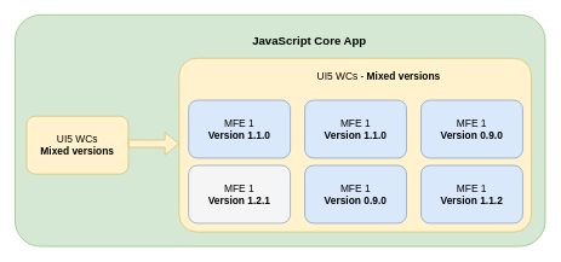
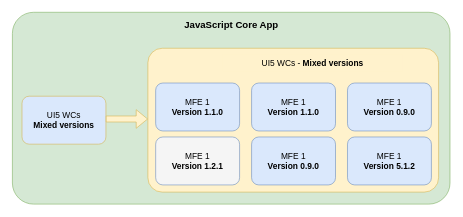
  <mxCell id="0" />
  <mxCell id="1" parent="0" />
  <mxCell id="2" value="" style="rounded=1;whiteSpace=wrap;html=1;fillColor=#d5e8d4;strokeColor=#82b366;arcSize=11;" parent="1" vertex="1"><mxGeometry x="20" y="20" width="730" height="320" as="geometry" /></mxCell>
  <mxCell id="3" value="" style="shape=image;verticalLabelPosition=bottom;labelBackgroundColor=default;verticalAlign=top;aspect=fixed;imageAspect=0;image=https://miro.medium.com/max/343/1*NzA_oVQgN-6C6sHAoJD5ow.png;clipPath=inset(0% 0% 31.33% 0%);" parent="1" vertex="1"><mxGeometry x="270" y="25" width="30" height="30" as="geometry" /></mxCell>
- <mxCell id="4" value="&lt;font style=&quot;font-size: 16px&quot;&gt;&lt;b&gt;JavaScript Core App&lt;br&gt;&lt;/b&gt;&lt;/font&gt;" style="text;html=1;align=center;verticalAlign=middle;resizable=0;points=[];autosize=1;strokeColor=none;fillColor=none;" parent="1" vertex="1"><mxGeometry x="340" y="45" width="170" height="20" as="geometry" /></mxCell>
+ <mxCell id="4" value="&lt;font style=&quot;font-size: 16px&quot;&gt;&lt;b&gt;JavaScript Core App&lt;br&gt;&lt;/b&gt;&lt;/font&gt;" style="text;html=1;align=center;verticalAlign=middle;resizable=0;points=[];autosize=1;strokeColor=none;fillColor=none;" parent="1" vertex="1"><mxGeometry x="300" y="30" width="170" height="20" as="geometry" /></mxCell>
  <mxCell id="5" value="" style="group;rotation=90;" parent="1" vertex="1" connectable="0"><mxGeometry x="36" y="160" width="140" height="80" as="geometry" /></mxCell>
- <mxCell id="6" value="&lt;span style=&quot;font-size: 14px&quot;&gt;UI5 WCs&lt;br&gt;&lt;b&gt;Mixed versions&lt;/b&gt;&lt;br&gt;&lt;/span&gt;" style="rounded=1;whiteSpace=wrap;html=1;fillColor=#fff2cc;strokeColor=#d6b656;" parent="5" vertex="1"><mxGeometry width="140" height="80" as="geometry" /></mxCell>
+ <mxCell id="6" value="&lt;span style=&quot;font-size: 14px&quot;&gt;UI5 WCs&lt;br&gt;&lt;b&gt;Mixed versions&lt;/b&gt;&lt;br&gt;&lt;/span&gt;" style="rounded=1;whiteSpace=wrap;html=1;fillColor=#dae8fc;strokeColor=#d6b656;" parent="5" vertex="1"><mxGeometry width="140" height="80" as="geometry" /></mxCell>
  <mxCell id="7" value="" style="shape=flexArrow;endArrow=classic;html=1;rounded=0;exitX=1;exitY=0.5;exitDx=0;exitDy=0;fillColor=#fff2cc;strokeColor=#d6b656;" edge="1" parent="1"><mxGeometry width="50" height="50" relative="1" as="geometry"><mxPoint x="176" y="198" as="sourcePoint" /><mxPoint x="246" y="198" as="targetPoint" /></mxGeometry></mxCell>
  <mxCell id="8" value="&lt;span style=&quot;font-size: 14px&quot;&gt;&lt;br&gt;&lt;/span&gt;" style="rounded=1;whiteSpace=wrap;html=1;fillColor=#fff2cc;strokeColor=#d6b656;arcSize=10;gradientColor=none;" vertex="1" parent="1"><mxGeometry x="246" y="80" width="485" height="240" as="geometry" /></mxCell>
  <mxCell id="9" value="" style="group" vertex="1" connectable="0" parent="1"><mxGeometry x="259" y="138" width="140" height="80" as="geometry" /></mxCell>
  <mxCell id="10" value="&lt;span style=&quot;font-size: 14px&quot;&gt;MFE 1&lt;br&gt;&lt;b&gt;Version 1.1.0&lt;/b&gt;&lt;br&gt;&lt;/span&gt;" style="rounded=1;whiteSpace=wrap;html=1;fillColor=#dae8fc;strokeColor=#6c8ebf;" vertex="1" parent="9"><mxGeometry width="140" height="80" as="geometry" /></mxCell>
  <mxCell id="11" value="" style="shape=image;verticalLabelPosition=bottom;labelBackgroundColor=default;verticalAlign=top;aspect=fixed;imageAspect=0;image=https://raw.githubusercontent.com/SAP/ui5-webcomponents/master/docs/images/UI5_logo_wide.png;clipPath=inset(9.68% 49.33% 9.68% 17.33%);" vertex="1" parent="9"><mxGeometry x="4" y="3" width="30" height="30" as="geometry" /></mxCell>
  <mxCell id="12" value="" style="group" vertex="1" connectable="0" parent="1"><mxGeometry x="419" y="138" width="140" height="80" as="geometry" /></mxCell>
  <mxCell id="13" value="&lt;span style=&quot;font-size: 14px&quot;&gt;MFE 1&lt;br&gt;&lt;b&gt;Version 1.1.0&lt;/b&gt;&lt;br&gt;&lt;/span&gt;" style="rounded=1;whiteSpace=wrap;html=1;fillColor=#dae8fc;strokeColor=#6c8ebf;" vertex="1" parent="12"><mxGeometry width="140" height="80" as="geometry" /></mxCell>
  <mxCell id="14" value="" style="shape=image;verticalLabelPosition=bottom;labelBackgroundColor=default;verticalAlign=top;aspect=fixed;imageAspect=0;image=https://raw.githubusercontent.com/SAP/ui5-webcomponents/master/docs/images/UI5_logo_wide.png;clipPath=inset(9.68% 49.33% 9.68% 17.33%);" vertex="1" parent="12"><mxGeometry x="4" y="3" width="30" height="30" as="geometry" /></mxCell>
  <mxCell id="15" value="" style="group" vertex="1" connectable="0" parent="1"><mxGeometry x="579" y="138" width="140" height="80" as="geometry" /></mxCell>
  <mxCell id="16" value="&lt;span style=&quot;font-size: 14px&quot;&gt;MFE 1&lt;br&gt;&lt;b&gt;Version 0.9.0&lt;/b&gt;&lt;br&gt;&lt;/span&gt;" style="rounded=1;whiteSpace=wrap;html=1;fillColor=#dae8fc;strokeColor=#6c8ebf;" vertex="1" parent="15"><mxGeometry width="140" height="80" as="geometry" /></mxCell>
  <mxCell id="17" value="" style="shape=image;verticalLabelPosition=bottom;labelBackgroundColor=default;verticalAlign=top;aspect=fixed;imageAspect=0;image=https://raw.githubusercontent.com/SAP/ui5-webcomponents/master/docs/images/UI5_logo_wide.png;clipPath=inset(9.68% 49.33% 9.68% 17.33%);" vertex="1" parent="15"><mxGeometry x="4" y="3" width="30" height="30" as="geometry" /></mxCell>
  <mxCell id="18" value="" style="group" vertex="1" connectable="0" parent="1"><mxGeometry x="259" y="228" width="140" height="80" as="geometry" /></mxCell>
  <mxCell id="19" value="&lt;span style=&quot;font-size: 14px&quot;&gt;MFE 1&lt;br&gt;&lt;b&gt;Version 1.2.1&lt;/b&gt;&lt;br&gt;&lt;/span&gt;" style="rounded=1;whiteSpace=wrap;html=1;fillColor=#f5f5f5;strokeColor=#6c8ebf;" vertex="1" parent="18"><mxGeometry width="140" height="80" as="geometry" /></mxCell>
  <mxCell id="20" value="" style="shape=image;verticalLabelPosition=bottom;labelBackgroundColor=default;verticalAlign=top;aspect=fixed;imageAspect=0;image=https://raw.githubusercontent.com/SAP/ui5-webcomponents/master/docs/images/UI5_logo_wide.png;clipPath=inset(9.68% 49.33% 9.68% 17.33%);" vertex="1" parent="18"><mxGeometry x="4" y="3" width="30" height="30" as="geometry" /></mxCell>
  <mxCell id="21" value="" style="group" vertex="1" connectable="0" parent="1"><mxGeometry x="419" y="228" width="140" height="80" as="geometry" /></mxCell>
  <mxCell id="22" value="&lt;span style=&quot;font-size: 14px&quot;&gt;MFE 1&lt;br&gt;&lt;b&gt;Version 0.9.0&lt;/b&gt;&lt;br&gt;&lt;/span&gt;" style="rounded=1;whiteSpace=wrap;html=1;fillColor=#dae8fc;strokeColor=#6c8ebf;" vertex="1" parent="21"><mxGeometry width="140" height="80" as="geometry" /></mxCell>
  <mxCell id="23" value="" style="shape=image;verticalLabelPosition=bottom;labelBackgroundColor=default;verticalAlign=top;aspect=fixed;imageAspect=0;image=https://raw.githubusercontent.com/SAP/ui5-webcomponents/master/docs/images/UI5_logo_wide.png;clipPath=inset(9.68% 49.33% 9.68% 17.33%);" vertex="1" parent="21"><mxGeometry x="4" y="3" width="30" height="30" as="geometry" /></mxCell>
  <mxCell id="24" value="" style="group" vertex="1" connectable="0" parent="1"><mxGeometry x="579" y="228" width="140" height="80" as="geometry" /></mxCell>
- <mxCell id="25" value="&lt;span style=&quot;font-size: 14px&quot;&gt;MFE 1&lt;br&gt;&lt;b&gt;Version 1.1.2&lt;/b&gt;&lt;br&gt;&lt;/span&gt;" style="rounded=1;whiteSpace=wrap;html=1;fillColor=#dae8fc;strokeColor=#6c8ebf;" vertex="1" parent="24"><mxGeometry width="140" height="80" as="geometry" /></mxCell>
+ <mxCell id="25" value="&lt;span style=&quot;font-size: 14px&quot;&gt;MFE 1&lt;br&gt;&lt;b&gt;Version 5.1.2&lt;/b&gt;&lt;br&gt;&lt;/span&gt;" style="rounded=1;whiteSpace=wrap;html=1;fillColor=#dae8fc;strokeColor=#6c8ebf;" vertex="1" parent="24"><mxGeometry width="140" height="80" as="geometry" /></mxCell>
  <mxCell id="26" value="" style="shape=image;verticalLabelPosition=bottom;labelBackgroundColor=default;verticalAlign=top;aspect=fixed;imageAspect=0;image=https://raw.githubusercontent.com/SAP/ui5-webcomponents/master/docs/images/UI5_logo_wide.png;clipPath=inset(9.68% 49.33% 9.68% 17.33%);" vertex="1" parent="24"><mxGeometry x="4" y="3" width="30" height="30" as="geometry" /></mxCell>
  <mxCell id="27" value="&lt;span style=&quot;color: rgb(0 , 0 , 0) ; font-family: &amp;#34;helvetica&amp;#34; ; font-size: 14px ; font-style: normal ; font-weight: 400 ; letter-spacing: normal ; text-indent: 0px ; text-transform: none ; word-spacing: 0px ; display: inline ; float: none&quot;&gt;UI5 WCs -&amp;nbsp;&lt;/span&gt;&lt;b style=&quot;color: rgb(0 , 0 , 0) ; font-family: &amp;#34;helvetica&amp;#34; ; font-size: 14px ; font-style: normal ; letter-spacing: normal ; text-indent: 0px ; text-transform: none ; word-spacing: 0px&quot;&gt;Mixed versions&lt;/b&gt;" style="text;whiteSpace=wrap;html=1;fontSize=12;fontFamily=Helvetica;fillColor=#fff2cc;strokeColor=none;align=center;" vertex="1" parent="1"><mxGeometry x="371" y="90" width="300" height="29" as="geometry" /></mxCell>
